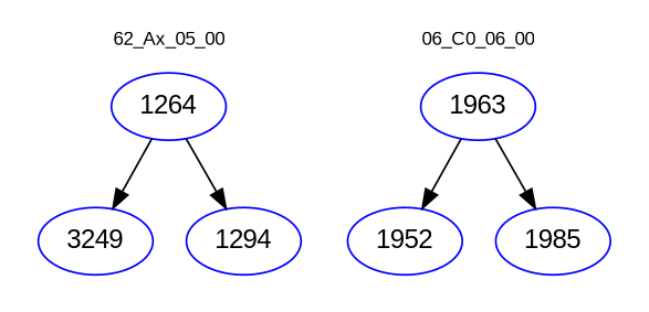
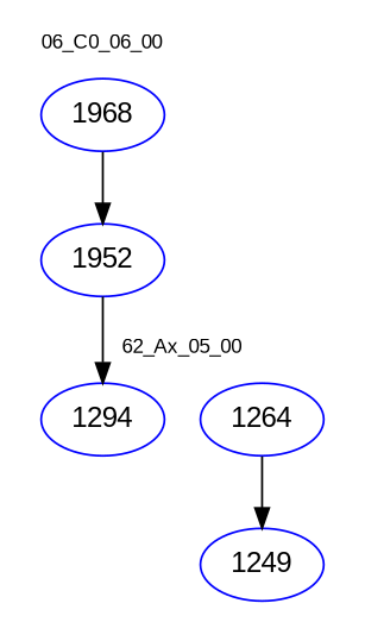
  digraph {
    fontname="Liberation Sans"
    node [color=blue fontname="Liberation Sans"]
    edge [color=black fontname="Liberation Sans"]
    n1 [label=1264]
-   n2 [label=3249]
+   n2 [label=1249]
    n3 [label=1294]
-   n4 [label=1963]
+   n4 [label=1968]
    n5 [label=1952]
-   n6 [label=1985]
    subgraph cluster_1 {
      color=white
      fontsize=10
      label="62_Ax_05_00"
      n1
      n2
      n3
    }
    subgraph cluster_2 {
      color=white
      fontsize=10
      label="06_C0_06_00"
      n4
      n5
-     n6
    }
    n1 -> n2
-   n1 -> n3
+   n5 -> n3
    n4 -> n5
-   n4 -> n6
  }
